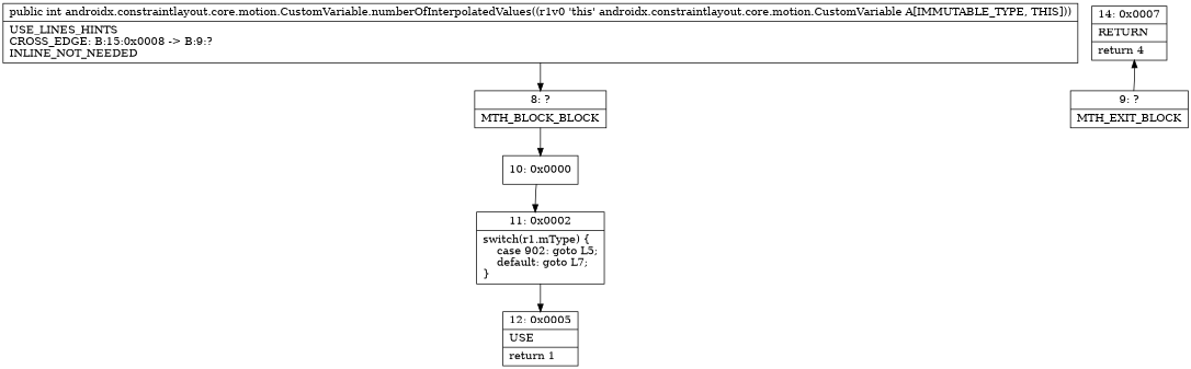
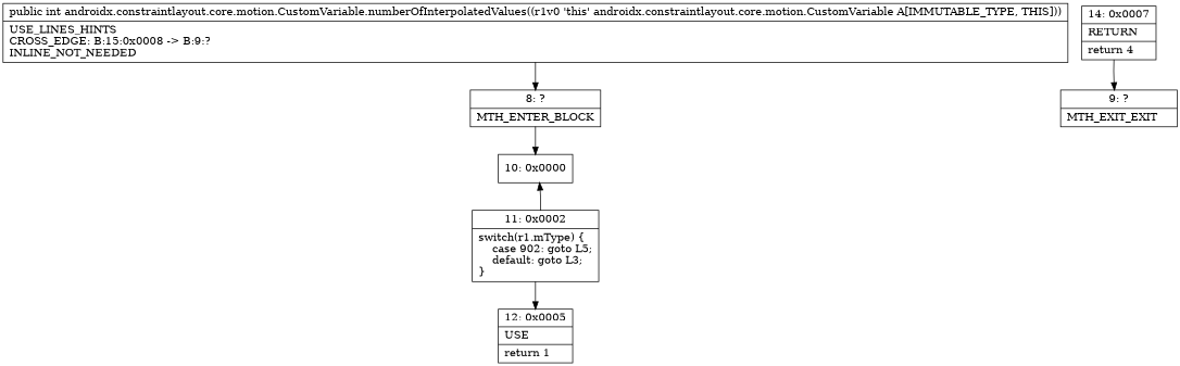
  digraph {
    fontname="DejaVu Serif"
    node [fontname="DejaVu Serif" shape=record]
    edge [fontname="DejaVu Serif"]
-   n1 [label="{8\:\ ?|MTH_BLOCK_BLOCK\l}"]
+   n1 [label="{8\:\ ?|MTH_ENTER_BLOCK\l}"]
    n2 [label="{10\:\ 0x0000}"]
-   n3 [label="{11\:\ 0x0002|switch(r1.mType) \{\l    case 902: goto L5;\l    default: goto L7;\l\}\l}"]
+   n3 [label="{11\:\ 0x0002|switch(r1.mType) \{\l    case 902: goto L5;\l    default: goto L3;\l\}\l}"]
    n4 [label="{12\:\ 0x0005|USE\l|return 1\l}"]
    n5 [label="{14\:\ 0x0007|RETURN\l|return 4\l}"]
-   n6 [label="{9\:\ ?|MTH_EXIT_BLOCK\l}"]
+   n6 [label="{9\:\ ?|MTH_EXIT_EXIT\l}"]
    n7 [label="{public int androidx.constraintlayout.core.motion.CustomVariable.numberOfInterpolatedValues((r1v0 'this' androidx.constraintlayout.core.motion.CustomVariable A[IMMUTABLE_TYPE, THIS]))  | USE_LINES_HINTS\lCROSS_EDGE: B:15:0x0008 \-\> B:9:?\lINLINE_NOT_NEEDED\l}"]
    n1 -> n2
-   n2 -> n3
+   n3 -> n2
    n3 -> n4
-   n6 -> n5
+   n5 -> n6
    n7 -> n1
  }
